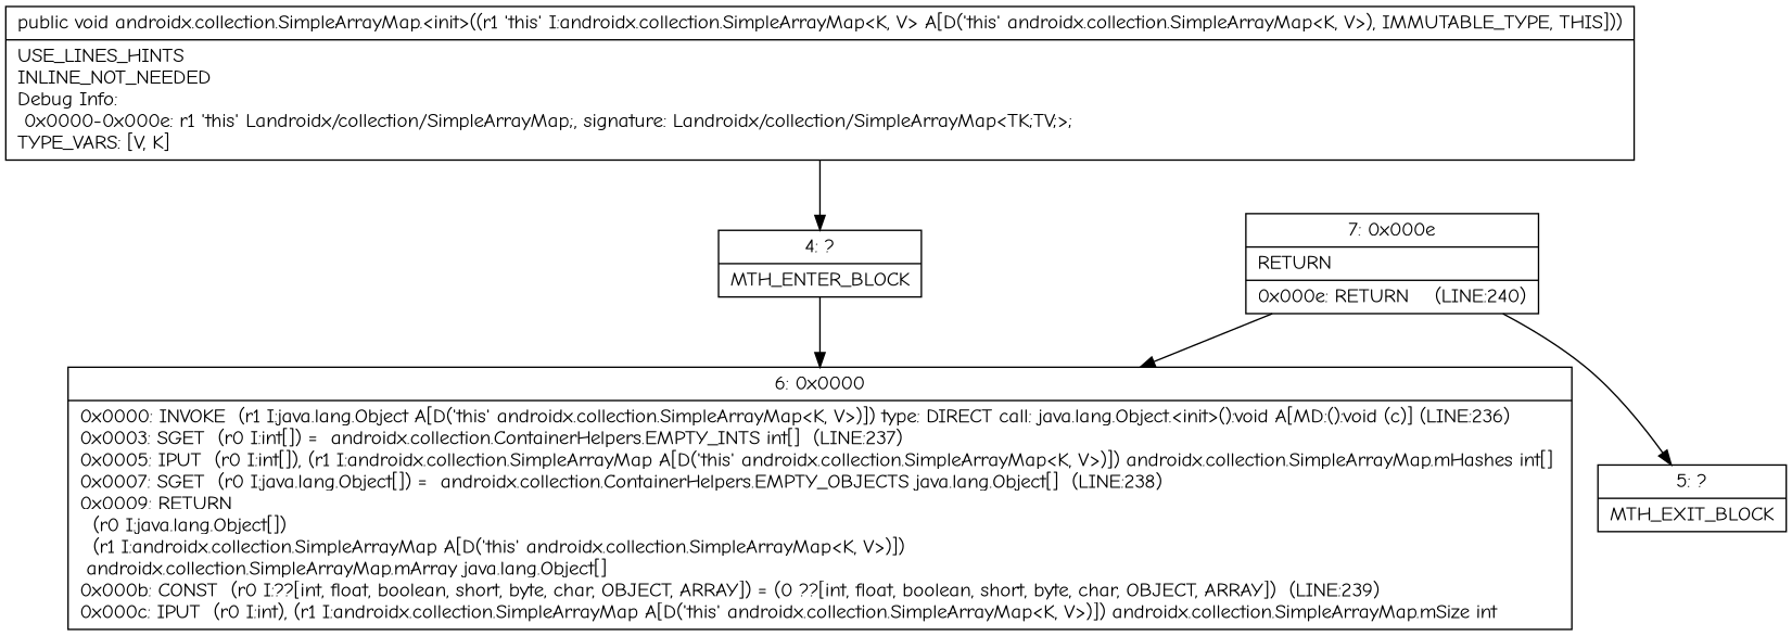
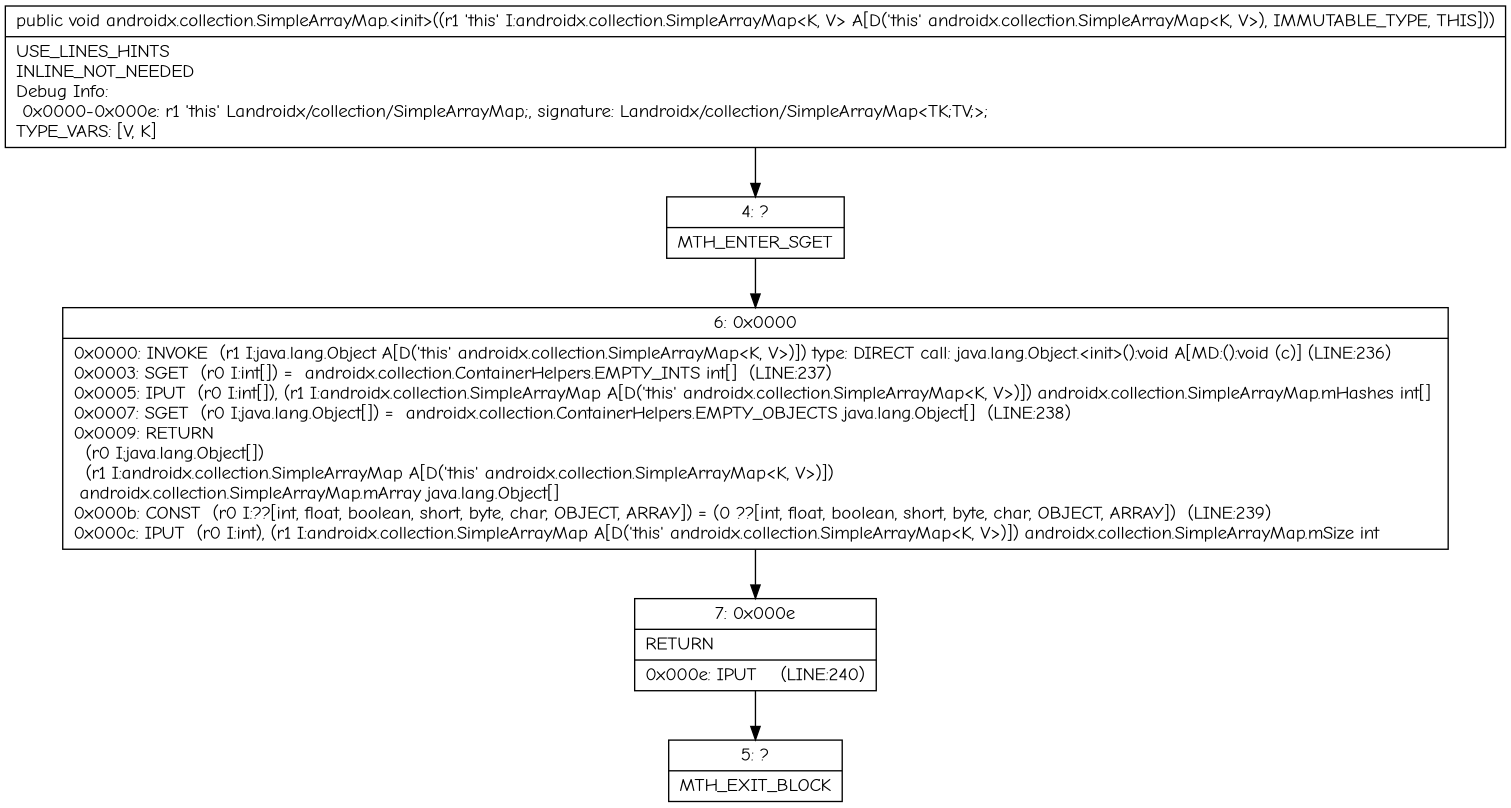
  digraph {
    fontname="Comic Neue"
    node [fontname="Comic Neue" shape=record]
    edge [fontname="Comic Neue"]
-   n1 [label="{4\:\ ?|MTH_ENTER_BLOCK\l}"]
+   n1 [label="{4\:\ ?|MTH_ENTER_SGET\l}"]
    n2 [label="{6\:\ 0x0000|0x0000: INVOKE  (r1 I:java.lang.Object A[D('this' androidx.collection.SimpleArrayMap\<K, V\>)]) type: DIRECT call: java.lang.Object.\<init\>():void A[MD:():void (c)] (LINE:236)\l0x0003: SGET  (r0 I:int[]) =  androidx.collection.ContainerHelpers.EMPTY_INTS int[]  (LINE:237)\l0x0005: IPUT  (r0 I:int[]), (r1 I:androidx.collection.SimpleArrayMap A[D('this' androidx.collection.SimpleArrayMap\<K, V\>)]) androidx.collection.SimpleArrayMap.mHashes int[] \l0x0007: SGET  (r0 I:java.lang.Object[]) =  androidx.collection.ContainerHelpers.EMPTY_OBJECTS java.lang.Object[]  (LINE:238)\l0x0009: RETURN  \l  (r0 I:java.lang.Object[])\l  (r1 I:androidx.collection.SimpleArrayMap A[D('this' androidx.collection.SimpleArrayMap\<K, V\>)])\l androidx.collection.SimpleArrayMap.mArray java.lang.Object[] \l0x000b: CONST  (r0 I:??[int, float, boolean, short, byte, char, OBJECT, ARRAY]) = (0 ??[int, float, boolean, short, byte, char, OBJECT, ARRAY])  (LINE:239)\l0x000c: IPUT  (r0 I:int), (r1 I:androidx.collection.SimpleArrayMap A[D('this' androidx.collection.SimpleArrayMap\<K, V\>)]) androidx.collection.SimpleArrayMap.mSize int \l}"]
-   n3 [label="{7\:\ 0x000e|RETURN\l|0x000e: RETURN    (LINE:240)\l}"]
+   n3 [label="{7\:\ 0x000e|RETURN\l|0x000e: IPUT    (LINE:240)\l}"]
    n4 [label="{5\:\ ?|MTH_EXIT_BLOCK\l}"]
    n5 [label="{public void androidx.collection.SimpleArrayMap.\<init\>((r1 'this' I:androidx.collection.SimpleArrayMap\<K, V\> A[D('this' androidx.collection.SimpleArrayMap\<K, V\>), IMMUTABLE_TYPE, THIS]))  | USE_LINES_HINTS\lINLINE_NOT_NEEDED\lDebug Info:\l  0x0000\-0x000e: r1 'this' Landroidx\/collection\/SimpleArrayMap;, signature: Landroidx\/collection\/SimpleArrayMap\<TK;TV;\>;\lTYPE_VARS: [V, K]\l}"]
    n1 -> n2
-   n3 -> n2
+   n2 -> n3
    n3 -> n4
    n5 -> n1
  }
